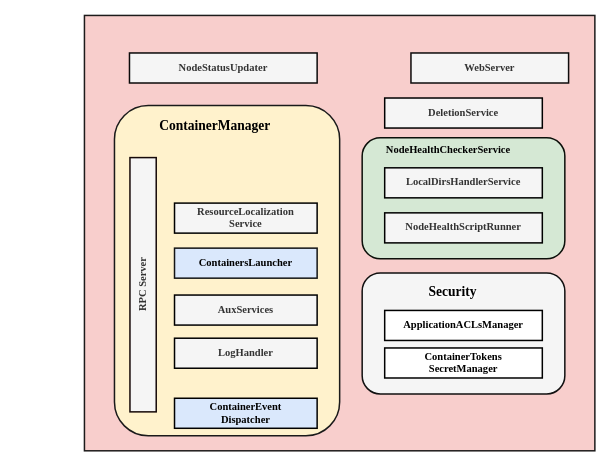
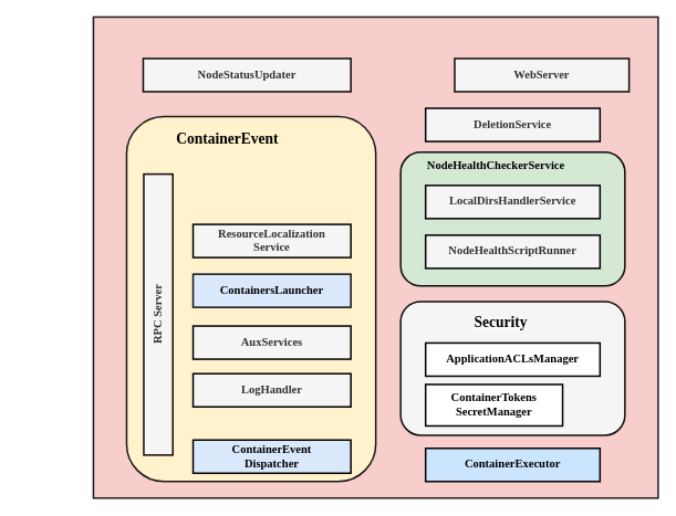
  <mxCell id="0" />
  <mxCell id="1" parent="0" />
  <mxCell id="2" value="" style="rounded=0;whiteSpace=wrap;html=1;strokeWidth=2;fillColor=#f8cecc;strokeColor=#1d1b1b;" parent="1" vertex="1"><mxGeometry x="112" y="20" width="680" height="580" as="geometry" /></mxCell>
  <mxCell id="3" value="" style="rounded=1;whiteSpace=wrap;html=1;strokeWidth=2;fillColor=#f5f5f5;fontColor=#333333;strokeColor=#121111;" parent="1" vertex="1"><mxGeometry x="482" y="363" width="270" height="161.25" as="geometry" /></mxCell>
  <mxCell id="4" value="" style="rounded=1;whiteSpace=wrap;html=1;strokeWidth=2;fillColor=#d5e8d4;strokeColor=#0c100a;" parent="1" vertex="1"><mxGeometry x="482" y="183" width="270" height="161.25" as="geometry" /></mxCell>
  <mxCell id="5" value="" style="rounded=1;whiteSpace=wrap;html=1;strokeWidth=2;fillColor=#fff2cc;strokeColor=#1A1A1A;" parent="1" vertex="1"><mxGeometry x="152" y="140" width="300" height="440" as="geometry" /></mxCell>
  <mxCell id="6" value="&lt;font face=&quot;Verdana&quot; size=&quot;1&quot; style=&quot;&quot;&gt;&lt;b style=&quot;font-size: 14px;&quot;&gt;NodeStatusUpdater&lt;/b&gt;&lt;/font&gt;" style="rounded=0;whiteSpace=wrap;html=1;strokeWidth=2;fillColor=#f5f5f5;strokeColor=#0b0a0a;fontColor=#333333;" parent="1" vertex="1"><mxGeometry x="172" y="70" width="250" height="40" as="geometry" /></mxCell>
  <mxCell id="7" value="&lt;font face=&quot;Verdana&quot; size=&quot;1&quot; style=&quot;&quot;&gt;&lt;b style=&quot;font-size: 14px;&quot;&gt;ResourceLocalization&lt;br&gt;Service&lt;/b&gt;&lt;/font&gt;" style="rounded=0;whiteSpace=wrap;html=1;strokeWidth=2;fillColor=#f5f5f5;fontColor=#333333;strokeColor=#000000;" parent="1" vertex="1"><mxGeometry y="270" width="190" height="40" as="geometry" x="232" /></mxCell>
  <mxCell id="8" value="&lt;font face=&quot;Verdana&quot; size=&quot;1&quot; style=&quot;&quot;&gt;&lt;b style=&quot;font-size: 14px;&quot;&gt;ContainersLauncher&lt;/b&gt;&lt;/font&gt;" style="rounded=0;whiteSpace=wrap;html=1;strokeWidth=2;fillColor=#dae8fc;strokeColor=#131415;" parent="1" vertex="1"><mxGeometry y="330" width="190" height="40" as="geometry" x="232" /></mxCell>
  <mxCell id="9" value="&lt;font face=&quot;Verdana&quot; size=&quot;1&quot; style=&quot;&quot;&gt;&lt;b style=&quot;font-size: 14px;&quot;&gt;AuxServices&lt;/b&gt;&lt;/font&gt;" style="rounded=0;whiteSpace=wrap;html=1;strokeWidth=2;fillColor=#f5f5f5;fontColor=#333333;strokeColor=#000000;" parent="1" vertex="1"><mxGeometry y="392.5" width="190" height="40" as="geometry" x="232" /></mxCell>
  <mxCell id="10" value="&lt;font face=&quot;Verdana&quot; size=&quot;1&quot; style=&quot;&quot;&gt;&lt;b style=&quot;font-size: 14px;&quot;&gt;LogHandler&lt;/b&gt;&lt;/font&gt;" style="rounded=0;whiteSpace=wrap;html=1;strokeWidth=2;fillColor=#f5f5f5;fontColor=#333333;strokeColor=#000000;" parent="1" vertex="1"><mxGeometry y="450" width="190" height="40" as="geometry" x="232" /></mxCell>
  <mxCell id="11" value="&lt;font face=&quot;Verdana&quot; size=&quot;1&quot; style=&quot;&quot;&gt;&lt;b style=&quot;font-size: 14px;&quot;&gt;ContainerEvent&lt;br&gt;Dispatcher&lt;/b&gt;&lt;/font&gt;" style="rounded=0;whiteSpace=wrap;html=1;strokeWidth=2;fillColor=#dae8fc;strokeColor=#000000;" parent="1" vertex="1"><mxGeometry x="232" y="530" width="190" height="40" as="geometry" /></mxCell>
  <mxCell id="12" value="&lt;font face=&quot;Verdana&quot; size=&quot;1&quot; style=&quot;&quot;&gt;&lt;b style=&quot;font-size: 14px;&quot;&gt;RPC Server&lt;/b&gt;&lt;/font&gt;" style="rounded=0;whiteSpace=wrap;html=1;rotation=-90;strokeWidth=2;fillColor=#f5f5f5;fontColor=#333333;strokeColor=#160909;" parent="1" vertex="1"><mxGeometry x="20.75" y="361.25" width="338.75" height="35" as="geometry" /></mxCell>
  <mxCell id="13" value="&lt;font face=&quot;Verdana&quot; size=&quot;1&quot; style=&quot;&quot;&gt;&lt;b style=&quot;font-size: 14px;&quot;&gt;WebServer&lt;/b&gt;&lt;/font&gt;" style="rounded=0;whiteSpace=wrap;html=1;strokeWidth=2;fillColor=#f5f5f5;strokeColor=#0e0c0c;fontColor=#333333;" parent="1" vertex="1"><mxGeometry x="547" y="70" width="210" height="40" as="geometry" /></mxCell>
  <mxCell id="14" value="&lt;font face=&quot;Verdana&quot; size=&quot;1&quot; style=&quot;&quot;&gt;&lt;b style=&quot;font-size: 14px;&quot;&gt;DeletionService&lt;/b&gt;&lt;/font&gt;" style="rounded=0;whiteSpace=wrap;html=1;strokeWidth=2;fillColor=#f5f5f5;fontColor=#333333;strokeColor=#000000;" parent="1" vertex="1"><mxGeometry x="512" y="130" width="210" height="40" as="geometry" /></mxCell>
- <mxCell id="15" value="&lt;b style=&quot;border-color: var(--border-color); color: rgb(0, 0, 0); font-style: normal; font-variant-ligatures: normal; font-variant-caps: normal; letter-spacing: normal; orphans: 2; text-align: center; text-indent: 0px; text-transform: none; widows: 2; word-spacing: 0px; -webkit-text-stroke-width: 0px; text-decoration-thickness: initial; text-decoration-style: initial; text-decoration-color: initial;&quot;&gt;&lt;font face=&quot;Verdana&quot; style=&quot;font-size: 18px;&quot;&gt;ContainerManager&lt;/font&gt;&lt;/b&gt;" style="text;whiteSpace=wrap;html=1;strokeWidth=2;" parent="1" vertex="1"><mxGeometry x="210" y="150" width="130" height="30" as="geometry" /></mxCell>
+ <mxCell id="15" value="&lt;b style=&quot;border-color: var(--border-color); color: rgb(0, 0, 0); font-style: normal; font-variant-ligatures: normal; font-variant-caps: normal; letter-spacing: normal; orphans: 2; text-align: center; text-indent: 0px; text-transform: none; widows: 2; word-spacing: 0px; -webkit-text-stroke-width: 0px; text-decoration-thickness: initial; text-decoration-style: initial; text-decoration-color: initial;&quot;&gt;&lt;font face=&quot;Verdana&quot; style=&quot;font-size: 18px;&quot;&gt;ContainerEvent&lt;/font&gt;&lt;/b&gt;" style="text;whiteSpace=wrap;html=1;strokeWidth=2;" parent="1" vertex="1"><mxGeometry x="210" y="150" width="130" height="30" as="geometry" /></mxCell>
  <mxCell id="16" value="&lt;font face=&quot;Verdana&quot; size=&quot;1&quot; style=&quot;&quot;&gt;&lt;b style=&quot;font-size: 14px;&quot;&gt;LocalDirsHandlerService&lt;/b&gt;&lt;/font&gt;" style="rounded=0;whiteSpace=wrap;html=1;strokeWidth=2;fillColor=#f5f5f5;fontColor=#333333;strokeColor=#000000;" parent="1" vertex="1"><mxGeometry x="512" y="223" width="210" height="40" as="geometry" /></mxCell>
  <mxCell id="17" value="&lt;font face=&quot;Verdana&quot; size=&quot;1&quot; style=&quot;&quot;&gt;&lt;b style=&quot;font-size: 14px;&quot;&gt;NodeHealthScriptRunner&lt;/b&gt;&lt;/font&gt;" style="rounded=0;whiteSpace=wrap;html=1;strokeWidth=2;fillColor=#f5f5f5;fontColor=#333333;strokeColor=#000000;" parent="1" vertex="1"><mxGeometry x="512" y="283" width="210" height="40" as="geometry" /></mxCell>
  <mxCell id="18" value="&lt;font face=&quot;Verdana&quot; size=&quot;1&quot; style=&quot;&quot;&gt;&lt;b style=&quot;font-size: 14px;&quot;&gt;ApplicationACLsManager&lt;/b&gt;&lt;/font&gt;" style="rounded=0;whiteSpace=wrap;html=1;strokeWidth=2;" parent="1" vertex="1"><mxGeometry x="512" y="413" width="210" height="40" as="geometry" /></mxCell>
- <mxCell id="19" value="&lt;font face=&quot;Verdana&quot; size=&quot;1&quot; style=&quot;&quot;&gt;&lt;b style=&quot;font-size: 14px;&quot;&gt;ContainerTokens&lt;br&gt;SecretManager&lt;/b&gt;&lt;/font&gt;" style="rounded=0;whiteSpace=wrap;html=1;strokeWidth=2;" parent="1" vertex="1"><mxGeometry x="512" y="463" width="210" height="40" as="geometry" /></mxCell>
+ <mxCell id="19" value="&lt;font face=&quot;Verdana&quot; size=&quot;1&quot; style=&quot;&quot;&gt;&lt;b style=&quot;font-size: 14px;&quot;&gt;ContainerTokens&lt;br&gt;SecretManager&lt;/b&gt;&lt;/font&gt;" style="rounded=0;whiteSpace=wrap;html=1;strokeWidth=2;" parent="1" vertex="1"><mxGeometry x="512" y="463" width="165" height="50" as="geometry" /></mxCell>
  <mxCell id="20" value="&lt;b style=&quot;border-color: var(--border-color); color: rgb(0, 0, 0); font-style: normal; font-variant-ligatures: normal; font-variant-caps: normal; letter-spacing: normal; orphans: 2; text-indent: 0px; text-transform: none; widows: 2; word-spacing: 0px; -webkit-text-stroke-width: 0px; text-decoration-thickness: initial; text-decoration-style: initial; text-decoration-color: initial; text-align: center;&quot;&gt;&lt;font face=&quot;Verdana&quot; style=&quot;border-color: var(--border-color); font-size: 14px;&quot;&gt;NodeHealthCheckerService&lt;/font&gt;&lt;/b&gt;" style="text;whiteSpace=wrap;html=1;strokeWidth=2;" parent="1" vertex="1"><mxGeometry x="512" y="185" width="180" height="50" as="geometry" /></mxCell>
  <mxCell id="21" value="&lt;b style=&quot;border-color: var(--border-color); color: rgb(0, 0, 0); font-size: 12px; font-style: normal; font-variant-ligatures: normal; font-variant-caps: normal; letter-spacing: normal; orphans: 2; text-indent: 0px; text-transform: none; widows: 2; word-spacing: 0px; -webkit-text-stroke-width: 0px; text-decoration-thickness: initial; text-decoration-style: initial; text-decoration-color: initial; text-align: center; background-color: rgb(251, 251, 251);&quot;&gt;&lt;font face=&quot;Verdana&quot; style=&quot;border-color: var(--border-color); font-size: 18px;&quot;&gt;Security&lt;/font&gt;&lt;/b&gt;" style="text;whiteSpace=wrap;html=1;strokeWidth=2;" parent="1" vertex="1"><mxGeometry x="569" y="370.5" width="100" height="50" as="geometry" /></mxCell>
+ <mxCell id="22" value="&lt;font face=&quot;Verdana&quot; size=&quot;1&quot; style=&quot;&quot;&gt;&lt;b style=&quot;font-size: 14px;&quot;&gt;ContainerExecutor&lt;/b&gt;&lt;/font&gt;" style="rounded=0;whiteSpace=wrap;html=1;strokeWidth=2;fillColor=#cce5ff;strokeColor=#000000;" parent="1" vertex="1"><mxGeometry x="512" y="540" width="210" height="40" as="geometry" /></mxCell>
